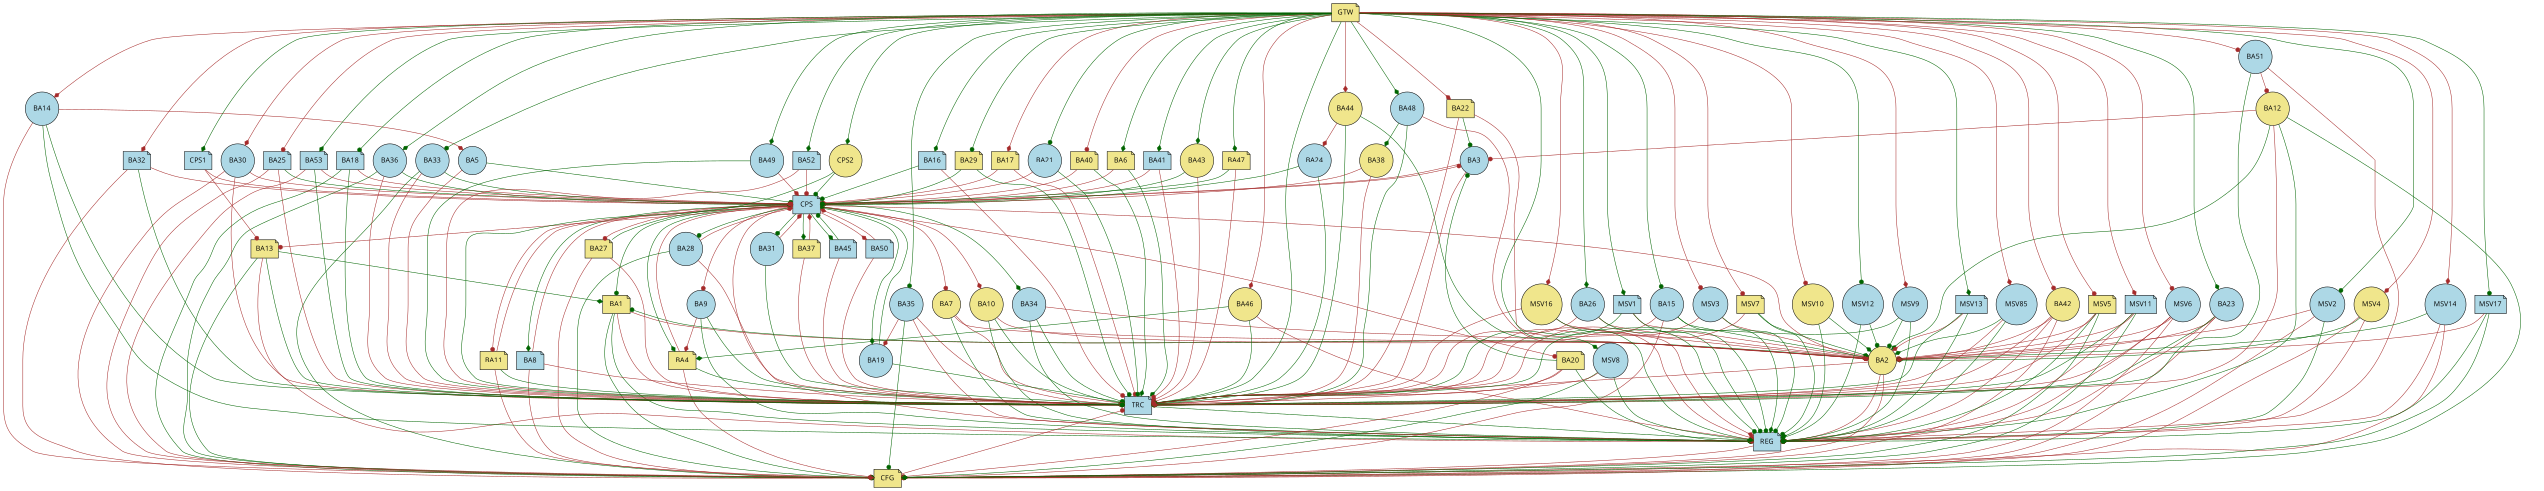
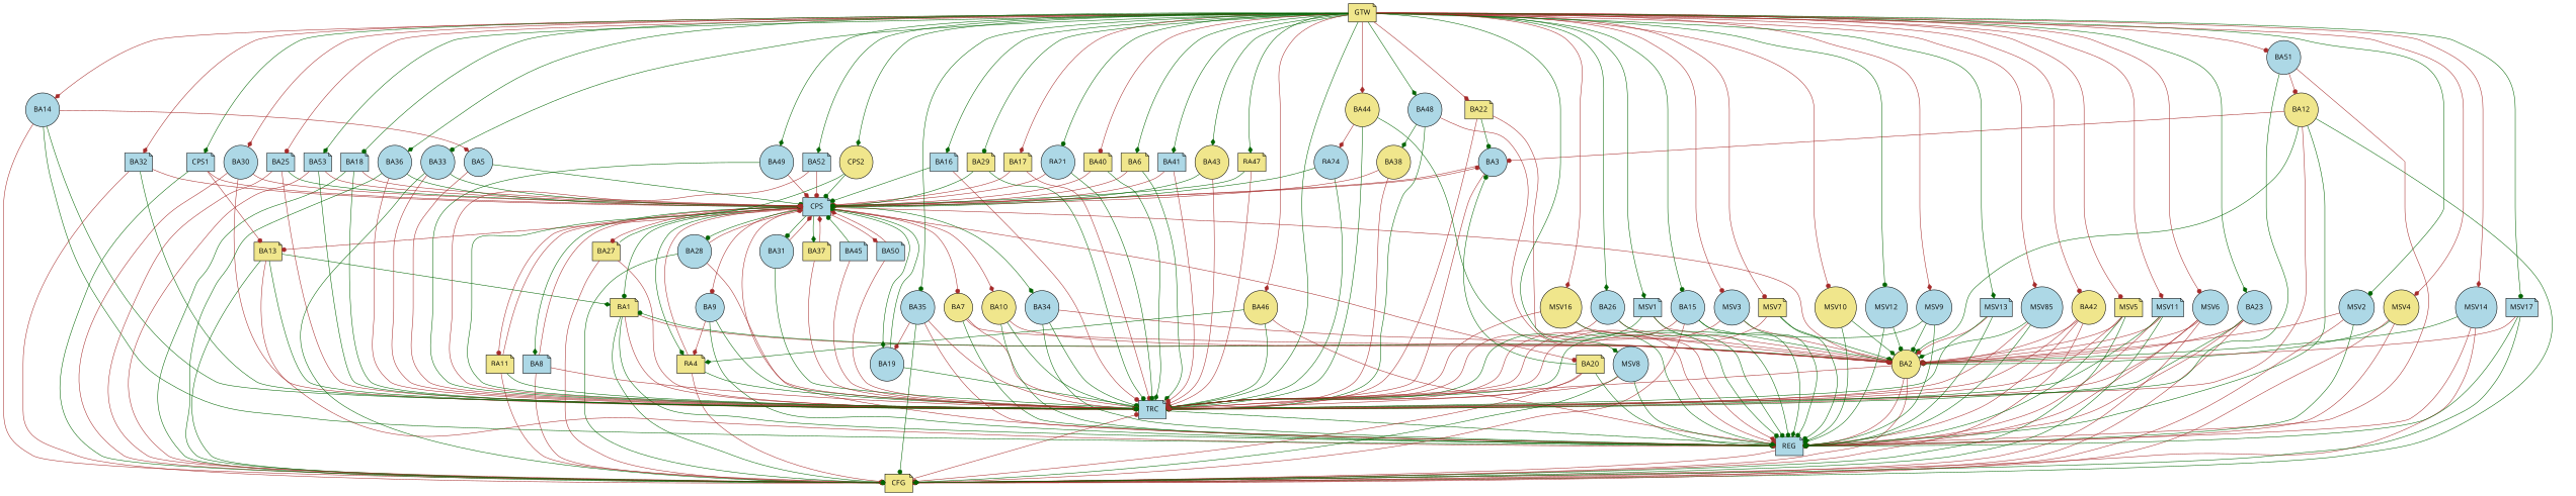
  strict digraph {
    fontname="Open Sans"
    node [fillcolor=lightblue fontname="Open Sans" shape=circle style=filled]
    edge [arrowhead=diamond color=brown fontname="Open Sans"]
    n1 [fillcolor=khaki label=BA1 shape=note]
    n2 [fillcolor=khaki label=BA2]
    n3 [label=REG shape=note]
    n4 [fillcolor=khaki label=CFG shape=note]
    n5 [label=TRC shape=note]
    n6 [label=BA3]
    n7 [label=CPS shape=note]
    n8 [fillcolor=khaki label=BA4 shape=note]
    n9 [fillcolor=khaki label=BA7]
    n10 [label=BA8 shape=note]
    n11 [label=BA9]
    n12 [fillcolor=khaki label=BA10]
    n13 [fillcolor=khaki label=BA11 shape=note]
    n14 [fillcolor=khaki label=BA13 shape=note]
    n15 [label=BA19]
    n16 [fillcolor=khaki label=BA20 shape=note]
    n17 [fillcolor=khaki label=BA27 shape=note]
    n18 [label=BA28]
    n19 [label=BA31]
    n20 [label=BA34]
    n21 [fillcolor=khaki label=BA37 shape=note]
    n22 [label=BA45 shape=note]
    n23 [label=BA50 shape=note]
    n24 [label=BA5]
    n25 [fillcolor=khaki label=BA6 shape=note]
    n26 [fillcolor=khaki label=BA12]
    n27 [label=BA14]
    n28 [label=BA15]
    n29 [label=BA16 shape=note]
    n30 [fillcolor=khaki label=BA17 shape=note]
    n31 [label=BA18 shape=note]
    n32 [label=BA21]
    n33 [fillcolor=khaki label=BA22 shape=note]
    n34 [label=BA23]
    n35 [label=BA24]
    n36 [label=BA25 shape=note]
    n37 [label=BA26]
    n38 [fillcolor=khaki label=BA29 shape=note]
    n39 [label=BA30]
    n40 [label=BA32 shape=note]
    n41 [label=BA33]
    n42 [label=BA35]
    n43 [label=BA36]
    n44 [fillcolor=khaki label=BA38]
    n45 [fillcolor=khaki label=BA40 shape=note]
    n46 [label=BA41 shape=note]
    n47 [fillcolor=khaki label=BA42]
    n48 [fillcolor=khaki label=BA43]
    n49 [fillcolor=khaki label=BA44]
    n50 [fillcolor=khaki label=BA46]
    n51 [fillcolor=khaki label=BA47 shape=note]
    n52 [label=BA48]
    n53 [label=BA49]
    n54 [label=BA51]
    n55 [label=BA52 shape=note]
    n56 [label=BA53 shape=note]
    n57 [label=CPS1 shape=note]
    n58 [fillcolor=khaki label=CPS2]
    n59 [fillcolor=khaki label=GTW shape=note]
    n60 [label=MSV1 shape=note]
    n61 [label=MSV2]
    n62 [label=MSV3]
    n63 [fillcolor=khaki label=MSV4]
    n64 [fillcolor=khaki label=MSV5 shape=note]
    n65 [label=MSV6]
    n66 [fillcolor=khaki label=MSV7 shape=note]
    n67 [label=MSV8]
    n68 [label=MSV9]
    n69 [fillcolor=khaki label=MSV10]
    n70 [label=MSV11 shape=note]
    n71 [label=MSV12]
    n72 [label=MSV13 shape=note]
    n73 [label=MSV14]
    n74 [label=MSV85]
    n75 [fillcolor=khaki label=MSV16]
    n76 [label=MSV17 shape=note]
    n1 -> n2 [arrowhead=dot]
    n1 -> n3 [arrowhead=dot color=darkgreen]
    n1 -> n4 [color=darkgreen]
    n1 -> n5
    n2 -> n1 [arrowhead=dot color=darkgreen]
    n2 -> n3 [arrowhead=dot]
    n2 -> n4
    n2 -> n5
    n3 -> n4 [arrowhead=dot]
    n4 -> n5 [arrowhead=dot]
    n5 -> n3 [color=darkgreen]
    n6 -> n5
    n6 -> n7 [arrowhead=dot]
    n7 -> n1 [arrowhead=dot color=darkgreen]
    n7 -> n2 [arrowhead=dot]
    n7 -> n3 [arrowhead=dot]
    n7 -> n6 [arrowhead=dot]
    n7 -> n8 [color=darkgreen]
    n7 -> n9 [arrowhead=dot]
    n7 -> n10 [color=darkgreen]
    n7 -> n11 [arrowhead=dot]
    n7 -> n12
    n7 -> n13 [arrowhead=dot]
    n7 -> n14 [arrowhead=dot]
    n7 -> n15 [color=darkgreen]
    n7 -> n16 [arrowhead=dot]
    n7 -> n17 [arrowhead=dot]
    n7 -> n18 [arrowhead=dot color=darkgreen]
    n7 -> n19 [arrowhead=dot color=darkgreen]
    n7 -> n20 [color=darkgreen]
    n7 -> n21 [color=darkgreen]
-   n7 -> n22 [color=darkgreen]
    n7 -> n23
    n8 -> n4
    n8 -> n5 [arrowhead=dot color=darkgreen]
    n8 -> n7
    n9 -> n2 [arrowhead=dot]
    n9 -> n3 [color=darkgreen]
    n9 -> n5
    n10 -> n4
    n10 -> n5
    n10 -> n7 [arrowhead=dot]
    n11 -> n3 [color=darkgreen]
    n11 -> n5 [arrowhead=dot color=darkgreen]
    n11 -> n8
    n12 -> n2
    n12 -> n3 [color=darkgreen]
    n12 -> n5 [arrowhead=dot color=darkgreen]
    n13 -> n4 [arrowhead=dot]
    n13 -> n5 [color=darkgreen]
    n13 -> n7
    n14 -> n1 [color=darkgreen]
    n14 -> n3 [arrowhead=dot]
    n14 -> n4 [color=darkgreen]
    n14 -> n5 [arrowhead=dot color=darkgreen]
    n15 -> n5 [arrowhead=dot color=darkgreen]
    n15 -> n7 [arrowhead=dot color=darkgreen]
    n16 -> n3 [color=darkgreen]
    n16 -> n4 [arrowhead=dot]
    n16 -> n5
    n16 -> n6 [arrowhead=dot color=darkgreen]
    n17 -> n4 [arrowhead=dot]
    n17 -> n5 [arrowhead=dot]
    n17 -> n7 [color=darkgreen]
    n18 -> n4 [arrowhead=dot color=darkgreen]
    n18 -> n5
    n18 -> n7
    n19 -> n5 [color=darkgreen]
    n19 -> n7
    n20 -> n2
    n20 -> n3 [color=darkgreen]
    n20 -> n5 [arrowhead=dot color=darkgreen]
    n21 -> n5
    n21 -> n7
    n22 -> n5 [arrowhead=dot]
    n22 -> n7 [arrowhead=dot color=darkgreen]
    n23 -> n5
    n23 -> n7
    n24 -> n5
    n24 -> n7 [arrowhead=dot color=darkgreen]
    n25 -> n5 [color=darkgreen]
    n25 -> n7
    n26 -> n2 [color=darkgreen]
    n26 -> n3 [color=darkgreen]
    n26 -> n4 [color=darkgreen]
    n26 -> n5 [arrowhead=dot]
    n26 -> n6 [arrowhead=dot]
    n27 -> n3 [color=darkgreen]
    n27 -> n4
    n27 -> n5 [color=darkgreen]
    n27 -> n24
    n28 -> n2 [arrowhead=dot color=darkgreen]
    n28 -> n3 [color=darkgreen]
    n28 -> n4 [arrowhead=dot]
    n28 -> n5 [arrowhead=dot]
    n29 -> n5 [arrowhead=dot]
    n29 -> n7 [arrowhead=dot color=darkgreen]
    n30 -> n5 [arrowhead=dot]
    n30 -> n7
    n31 -> n4 [arrowhead=dot color=darkgreen]
    n31 -> n5 [color=darkgreen]
    n31 -> n7
    n32 -> n5 [arrowhead=dot color=darkgreen]
    n32 -> n7 [arrowhead=dot]
    n33 -> n3
    n33 -> n5 [arrowhead=dot]
    n33 -> n6 [arrowhead=dot color=darkgreen]
    n34 -> n2
    n34 -> n3 [arrowhead=dot]
    n34 -> n4 [arrowhead=dot]
    n34 -> n5 [arrowhead=dot color=darkgreen]
    n35 -> n5 [arrowhead=dot color=darkgreen]
    n35 -> n7 [color=darkgreen]
    n36 -> n4
    n36 -> n5 [arrowhead=dot]
    n36 -> n7 [color=darkgreen]
    n37 -> n2
    n37 -> n3 [arrowhead=dot color=darkgreen]
    n37 -> n5
    n38 -> n5 [arrowhead=dot color=darkgreen]
    n38 -> n7 [arrowhead=dot color=darkgreen]
    n39 -> n4 [arrowhead=dot]
    n39 -> n5 [arrowhead=dot]
    n39 -> n7 [arrowhead=dot]
    n40 -> n4
    n40 -> n5 [arrowhead=dot color=darkgreen]
    n40 -> n7 [arrowhead=dot]
    n41 -> n4 [arrowhead=dot color=darkgreen]
    n41 -> n5 [arrowhead=dot]
    n41 -> n7 [color=darkgreen]
    n42 -> n3 [arrowhead=dot]
    n42 -> n4 [arrowhead=dot color=darkgreen]
    n42 -> n5
    n42 -> n15
    n43 -> n4 [arrowhead=dot color=darkgreen]
    n43 -> n5 [arrowhead=dot]
    n43 -> n7 [color=darkgreen]
    n44 -> n5
    n44 -> n7
    n45 -> n5 [color=darkgreen]
    n45 -> n7 [arrowhead=dot]
    n46 -> n5 [arrowhead=dot]
    n46 -> n7
    n47 -> n2
    n47 -> n3
    n47 -> n4 [arrowhead=dot]
    n47 -> n5 [arrowhead=dot]
    n48 -> n5 [arrowhead=dot]
    n48 -> n7 [arrowhead=dot color=darkgreen]
    n49 -> n3 [arrowhead=dot color=darkgreen]
    n49 -> n5 [color=darkgreen]
    n49 -> n35
    n50 -> n3 [arrowhead=dot]
    n50 -> n5 [arrowhead=dot color=darkgreen]
    n50 -> n8 [color=darkgreen]
    n51 -> n5 [arrowhead=dot]
    n51 -> n7 [arrowhead=dot color=darkgreen]
    n52 -> n3 [arrowhead=dot]
    n52 -> n5 [color=darkgreen]
    n52 -> n44 [color=darkgreen]
    n53 -> n5 [arrowhead=dot color=darkgreen]
    n53 -> n7
    n54 -> n3 [arrowhead=dot]
    n54 -> n5 [color=darkgreen]
    n54 -> n26 [arrowhead=dot]
    n55 -> n5 [arrowhead=dot]
    n55 -> n7 [arrowhead=dot]
    n56 -> n4
    n56 -> n5 [arrowhead=dot color=darkgreen]
    n56 -> n7 [arrowhead=dot]
+   n57 -> n4 [arrowhead=dot color=darkgreen]
    n57 -> n7
    n57 -> n14 [arrowhead=dot]
    n58 -> n5 [arrowhead=dot color=darkgreen]
    n58 -> n7 [arrowhead=dot color=darkgreen]
    n59 -> n5 [color=darkgreen]
    n59 -> n25 [color=darkgreen]
    n59 -> n27
    n59 -> n28 [arrowhead=dot color=darkgreen]
    n59 -> n29 [color=darkgreen]
    n59 -> n30
    n59 -> n31 [arrowhead=dot color=darkgreen]
    n59 -> n32 [arrowhead=dot color=darkgreen]
    n59 -> n33
    n59 -> n34 [color=darkgreen]
    n59 -> n36 [arrowhead=dot]
    n59 -> n37 [color=darkgreen]
    n59 -> n38 [arrowhead=dot color=darkgreen]
    n59 -> n39
    n59 -> n40
    n59 -> n41 [arrowhead=dot color=darkgreen]
    n59 -> n42 [arrowhead=dot color=darkgreen]
    n59 -> n43 [color=darkgreen]
    n59 -> n45 [arrowhead=dot]
    n59 -> n46 [color=darkgreen]
    n59 -> n47 [arrowhead=dot]
    n59 -> n48 [color=darkgreen]
    n59 -> n49
    n59 -> n50
    n59 -> n51 [color=darkgreen]
    n59 -> n52 [color=darkgreen]
    n59 -> n53 [color=darkgreen]
    n59 -> n54 [arrowhead=dot]
    n59 -> n55 [color=darkgreen]
    n59 -> n56 [color=darkgreen]
    n59 -> n57 [color=darkgreen]
    n59 -> n58 [color=darkgreen]
    n59 -> n60 [color=darkgreen]
    n59 -> n61 [arrowhead=dot color=darkgreen]
    n59 -> n62 [arrowhead=dot]
    n59 -> n63
    n59 -> n64 [arrowhead=dot]
    n59 -> n65 [arrowhead=dot]
    n59 -> n66 [arrowhead=dot]
    n59 -> n67 [color=darkgreen]
    n59 -> n68
    n59 -> n69 [arrowhead=dot]
    n59 -> n70
    n59 -> n71 [arrowhead=dot color=darkgreen]
    n59 -> n72 [color=darkgreen]
    n59 -> n73
    n59 -> n74
    n59 -> n75
    n59 -> n76 [arrowhead=dot color=darkgreen]
    n60 -> n2
    n60 -> n3 [arrowhead=dot color=darkgreen]
    n60 -> n5 [color=darkgreen]
    n61 -> n2 [arrowhead=dot]
    n61 -> n3 [arrowhead=dot color=darkgreen]
    n61 -> n4 [arrowhead=dot]
    n62 -> n2 [arrowhead=dot]
    n62 -> n3 [arrowhead=dot color=darkgreen]
    n62 -> n5
    n63 -> n2 [color=darkgreen]
    n63 -> n3 [arrowhead=dot]
    n63 -> n4
    n64 -> n2 [arrowhead=dot]
    n64 -> n3 [arrowhead=dot color=darkgreen]
    n64 -> n4 [arrowhead=dot color=darkgreen]
    n64 -> n5 [arrowhead=dot]
    n65 -> n2 [arrowhead=dot]
    n65 -> n3 [arrowhead=dot]
    n65 -> n4 [arrowhead=dot]
    n65 -> n5
    n66 -> n2 [color=darkgreen]
    n66 -> n3 [arrowhead=dot color=darkgreen]
    n66 -> n5
    n67 -> n3 [color=darkgreen]
    n67 -> n4 [color=darkgreen]
    n67 -> n5 [arrowhead=dot]
    n68 -> n2 [arrowhead=dot color=darkgreen]
    n68 -> n3 [arrowhead=dot color=darkgreen]
    n68 -> n5 [color=darkgreen]
    n69 -> n2 [color=darkgreen]
    n69 -> n3 [color=darkgreen]
    n70 -> n2
    n70 -> n3
    n70 -> n4 [arrowhead=dot color=darkgreen]
    n70 -> n5 [arrowhead=dot color=darkgreen]
    n71 -> n2 [arrowhead=dot color=darkgreen]
    n71 -> n3 [arrowhead=dot color=darkgreen]
    n72 -> n2
    n72 -> n3 [color=darkgreen]
    n72 -> n5 [color=darkgreen]
    n73 -> n2 [color=darkgreen]
    n73 -> n3
    n73 -> n4 [arrowhead=dot]
    n74 -> n2 [color=darkgreen]
    n74 -> n3 [color=darkgreen]
    n74 -> n5
    n75 -> n2
    n75 -> n3 [arrowhead=dot color=darkgreen]
    n75 -> n5 [arrowhead=dot]
    n76 -> n2
    n76 -> n3 [arrowhead=dot color=darkgreen]
    n76 -> n4 [color=darkgreen]
  }
